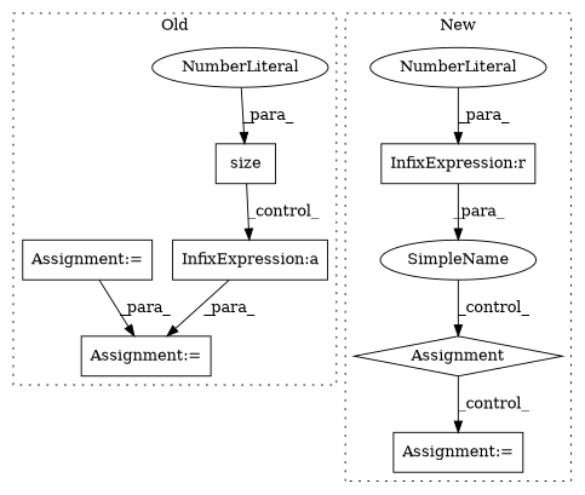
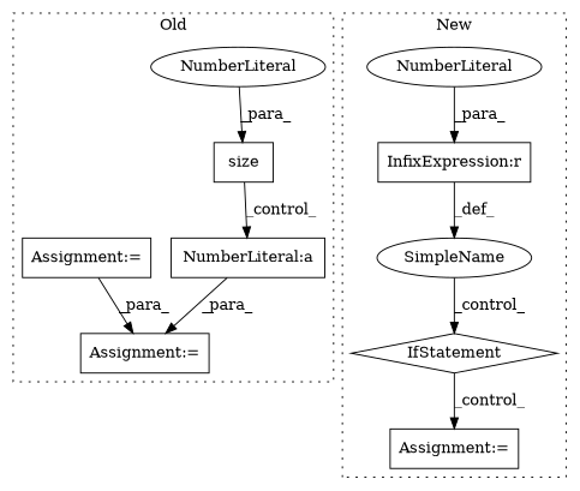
  digraph {
    node [a=7 l=1 shape=box]
    n1 [a=32 l="5,1" label=size s="1392,1398"]
    n2 [label="Assignment:=" s=1476]
    n3 [a=34 label=NumberLiteral s=1397 shape=ellipse]
    n4 [l=5 label="Assignment:=" s=984]
-   n5 [a=27 l=3 label="InfixExpression:a" s=1387]
-   n6 [a=25 l="4,2" label=Assignment s="1728,1747" shape=diamond]
+   n5 [a=27 l=3 label="NumberLiteral:a" s=1387]
+   n6 [a=25 l="4,2" label=IfStatement s="1728,1747" shape=diamond]
    n7 [label="Assignment:=" s=1908]
    n8 [a=42 label=SimpleName shape=ellipse l=""]
    n9 [a=27 l=4 label="InfixExpression:r" s=1742]
    n10 [a=34 label=NumberLiteral s=1746 shape=ellipse]
    subgraph cluster_1 {
      label=Old
      style=dotted
      n1
      n2
      n3
      n4
      n5
    }
    subgraph cluster_2 {
      label=New
      style=dotted
      n6
      n7
      n8
      n9
      n10
    }
    n1 -> n5 [label=_control_]
    n3 -> n1 [label=_para_]
    n4 -> n2 [label=_para_]
    n5 -> n2 [label=_para_]
    n6 -> n7 [label=_control_]
    n8 -> n6 [label=_control_]
-   n9 -> n8 [label=_para_]
+   n9 -> n8 [label=_def_]
    n10 -> n9 [label=_para_]
  }
